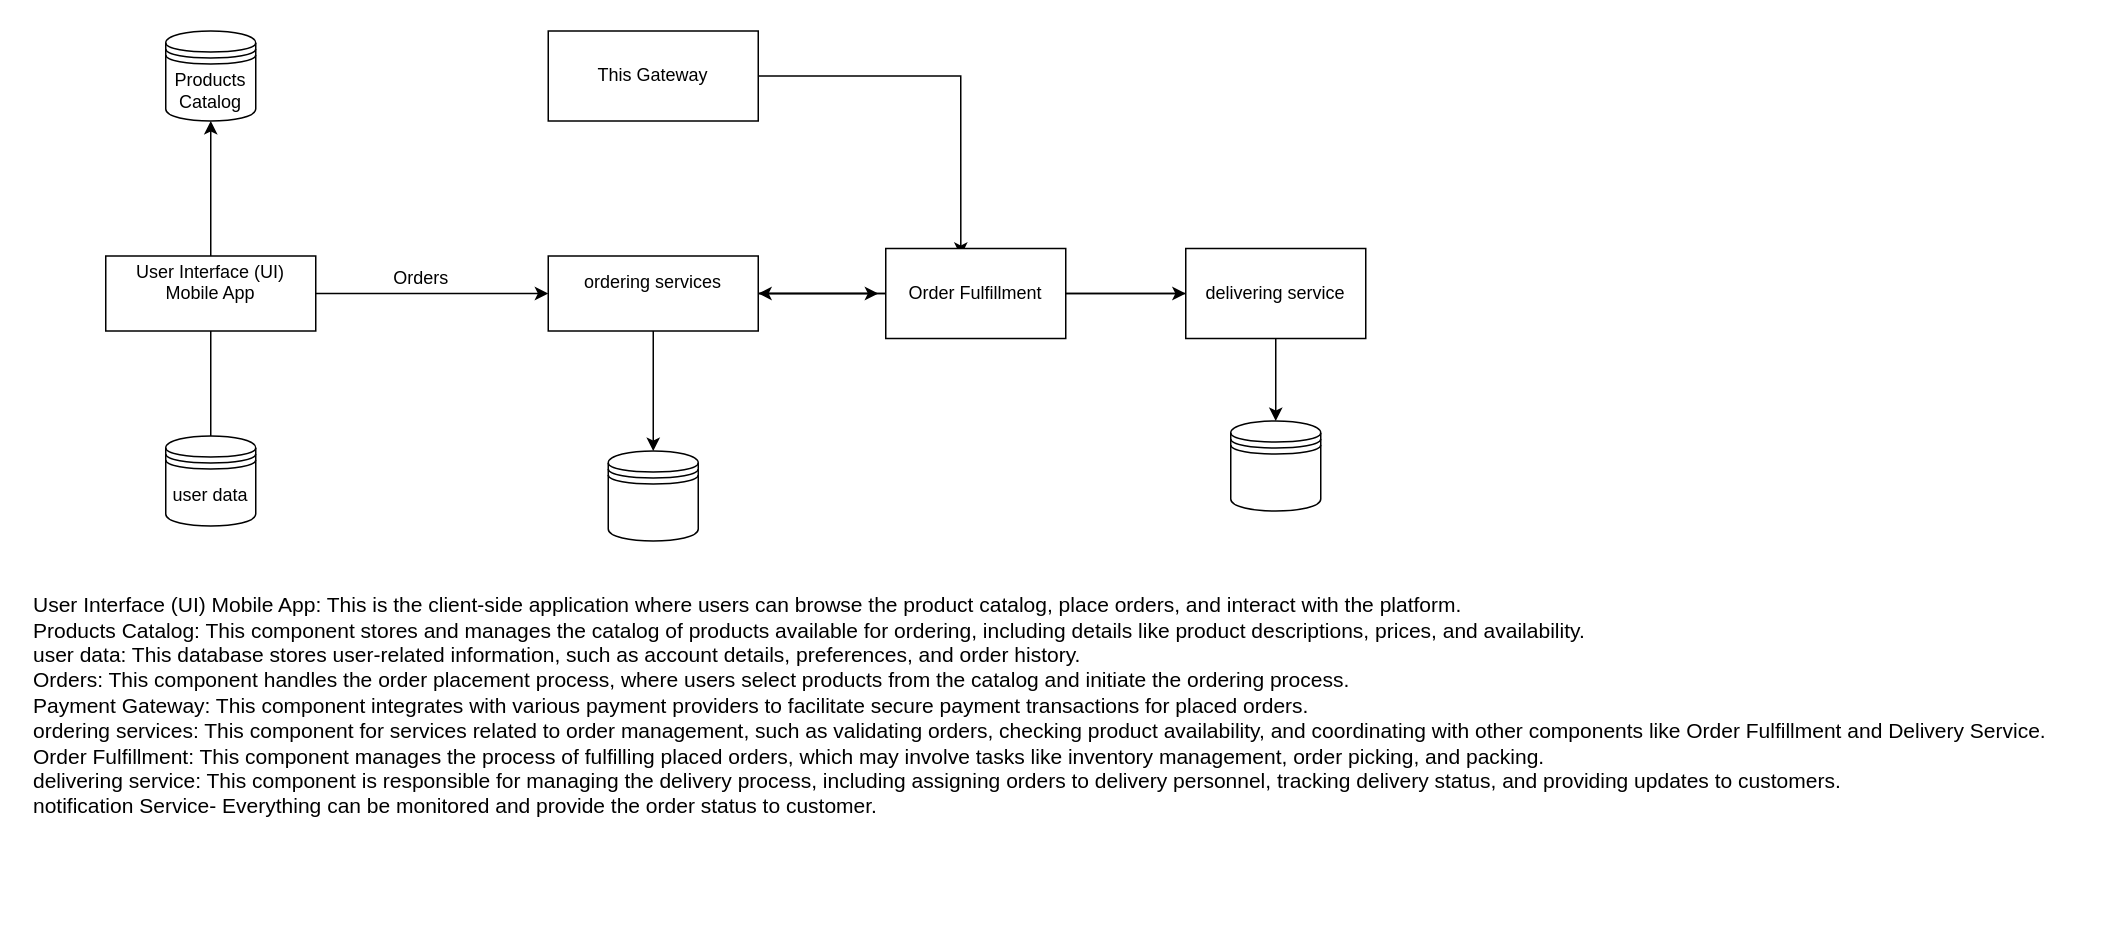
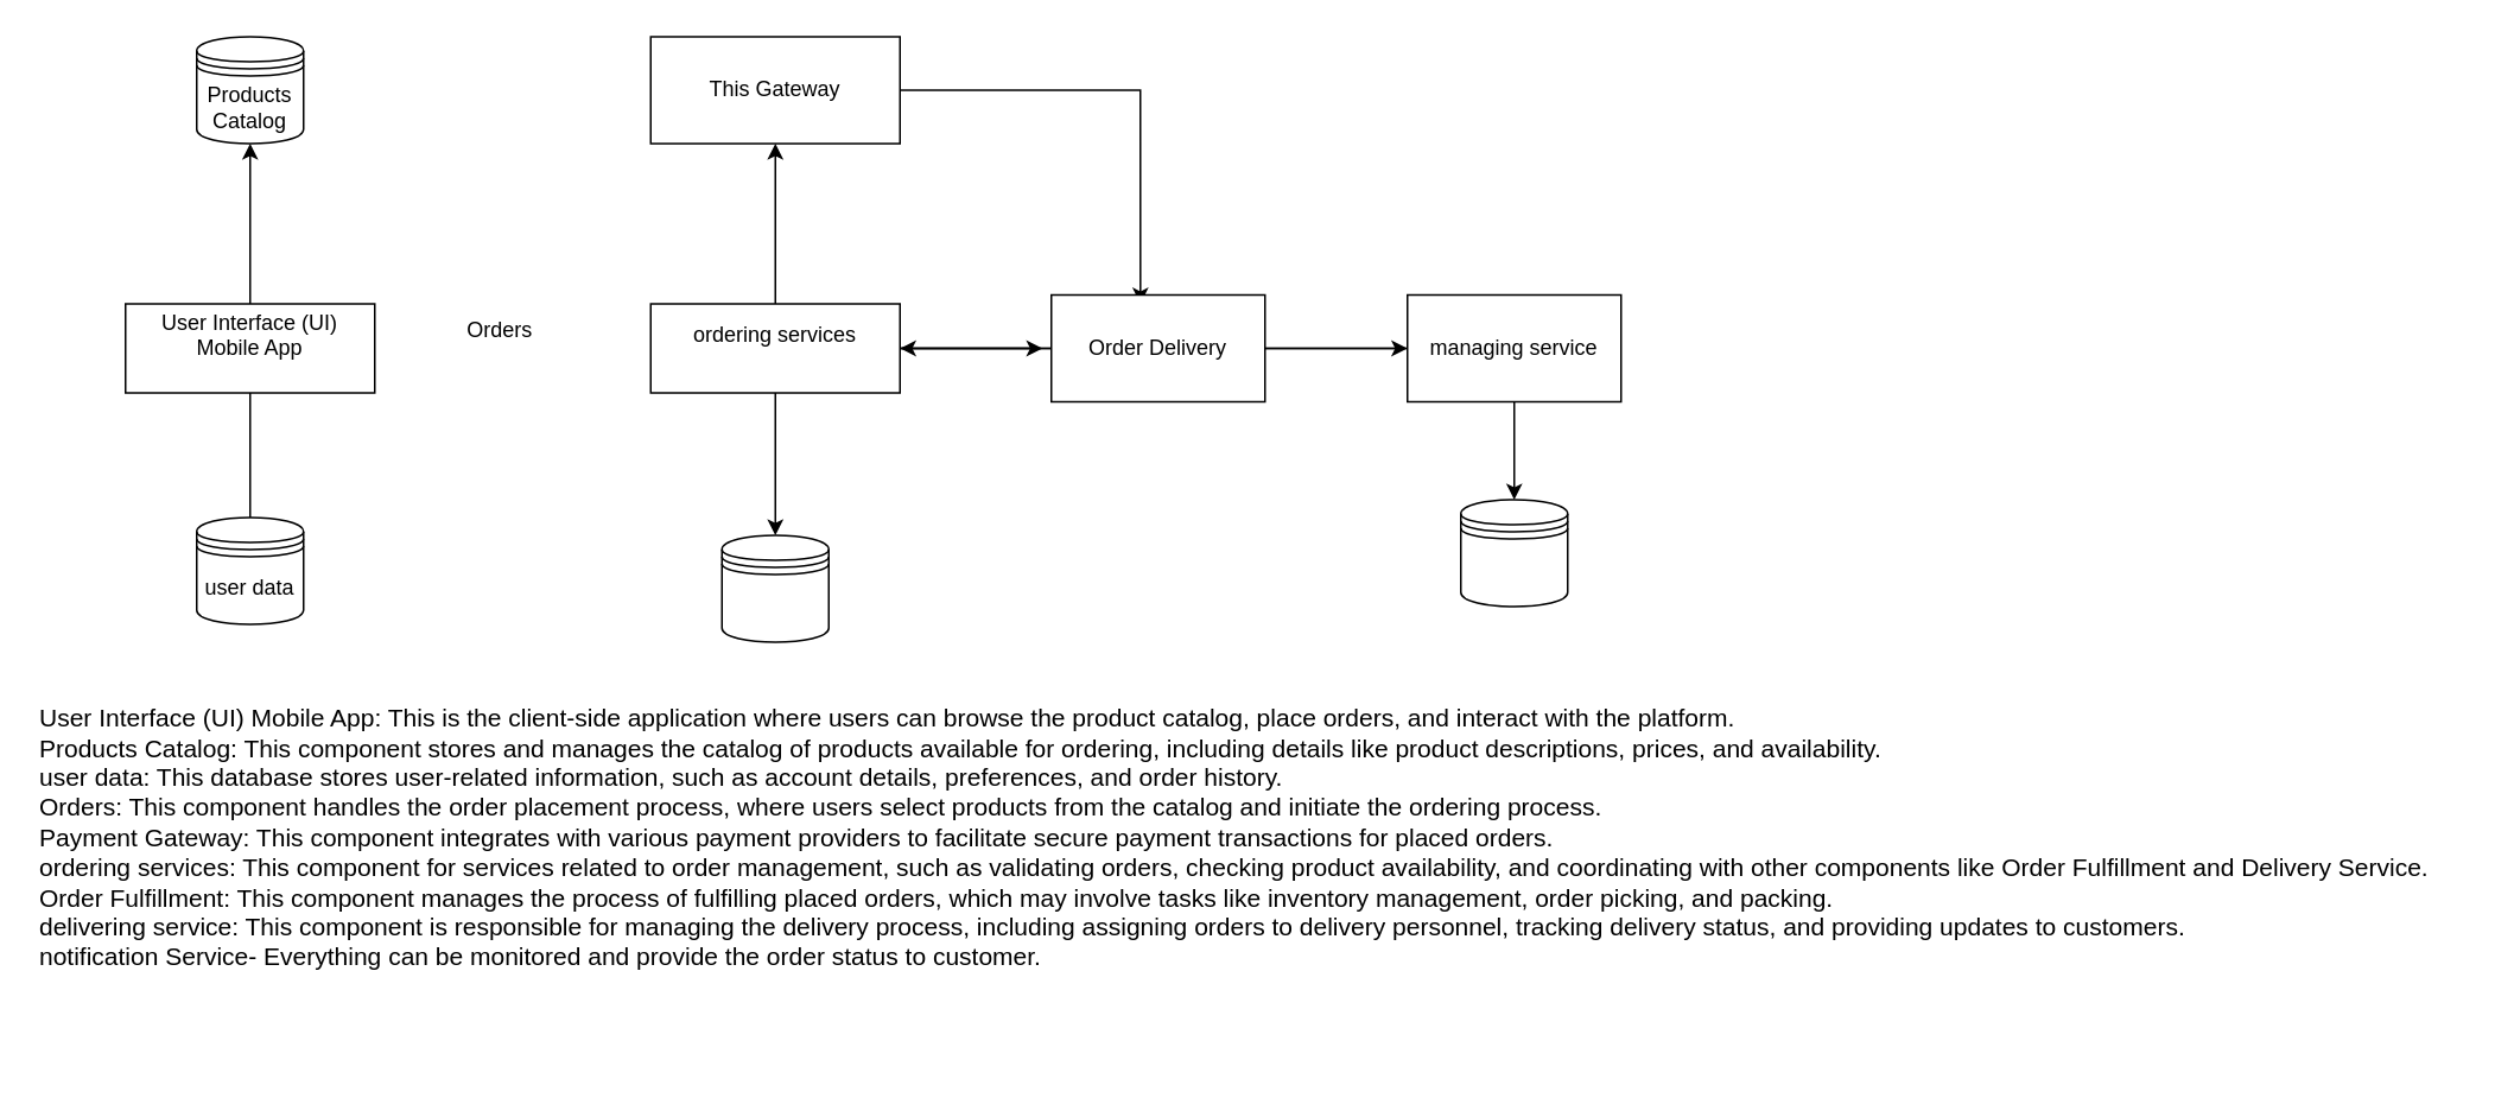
  <mxCell id="0" />
  <mxCell id="1" parent="0" />
  <mxCell id="2" value="" style="edgeStyle=orthogonalEdgeStyle;rounded=0;orthogonalLoop=1;jettySize=auto;html=1;" parent="1" source="5" target="12" edge="1"><mxGeometry relative="1" as="geometry" /></mxCell>
  <mxCell id="3" value="" style="edgeStyle=orthogonalEdgeStyle;rounded=0;orthogonalLoop=1;jettySize=auto;html=1;endArrow=none;" parent="1" source="5" target="6" edge="1"><mxGeometry relative="1" as="geometry" /></mxCell>
- <mxCell id="4" style="edgeStyle=orthogonalEdgeStyle;rounded=0;orthogonalLoop=1;jettySize=auto;html=1;entryX=0;entryY=0.5;entryDx=0;entryDy=0;" parent="1" source="5" target="11" edge="1"><mxGeometry relative="1" as="geometry" /></mxCell>
  <mxCell id="5" value="&lt;br&gt;User Interface (UI)&lt;div&gt;Mobile App&lt;/div&gt;&lt;div&gt;&lt;br&gt;&lt;br&gt;&lt;/div&gt;" style="rounded=0;whiteSpace=wrap;html=1;" parent="1" vertex="1"><mxGeometry x="70" y="170" width="140" height="50" as="geometry" /></mxCell>
  <mxCell id="6" value="user d&lt;span style=&quot;background-color: initial;&quot;&gt;ata&lt;/span&gt;" style="shape=datastore;whiteSpace=wrap;html=1;" parent="1" vertex="1"><mxGeometry x="110" y="290" width="60" height="60" as="geometry" /></mxCell>
+ <mxCell id="7" value="" style="edgeStyle=orthogonalEdgeStyle;rounded=0;orthogonalLoop=1;jettySize=auto;html=1;" parent="1" source="11" target="15" edge="1"><mxGeometry relative="1" as="geometry" /></mxCell>
  <mxCell id="8" value="" style="edgeStyle=orthogonalEdgeStyle;rounded=0;orthogonalLoop=1;jettySize=auto;html=1;" parent="1" source="11" target="16" edge="1"><mxGeometry relative="1" as="geometry" /></mxCell>
  <mxCell id="9" value="" style="edgeStyle=orthogonalEdgeStyle;rounded=0;orthogonalLoop=1;jettySize=auto;html=1;" parent="1" source="11" edge="1"><mxGeometry relative="1" as="geometry"><mxPoint x="585" y="195" as="targetPoint" /></mxGeometry></mxCell>
  <mxCell id="10" value="" style="edgeStyle=orthogonalEdgeStyle;rounded=0;orthogonalLoop=1;jettySize=auto;html=1;" parent="1" source="11" target="21" edge="1"><mxGeometry relative="1" as="geometry" /></mxCell>
  <mxCell id="11" value="&lt;div&gt;ordering services&lt;/div&gt;&lt;div&gt;&lt;br&gt;&lt;/div&gt;" style="rounded=0;whiteSpace=wrap;html=1;" parent="1" vertex="1"><mxGeometry x="365" y="170" width="140" height="50" as="geometry" /></mxCell>
  <mxCell id="12" value="Products&lt;div&gt;&lt;span style=&quot;background-color: initial;&quot;&gt;Catalog&lt;/span&gt;&lt;/div&gt;" style="shape=datastore;whiteSpace=wrap;html=1;" parent="1" vertex="1"><mxGeometry x="110" y="20" width="60" height="60" as="geometry" /></mxCell>
  <mxCell id="13" value="Orders" style="text;html=1;align=center;verticalAlign=middle;resizable=0;points=[];autosize=1;strokeColor=none;fillColor=none;" parent="1" vertex="1"><mxGeometry x="250" y="170" width="60" height="30" as="geometry" /></mxCell>
  <mxCell id="14" style="edgeStyle=orthogonalEdgeStyle;rounded=0;orthogonalLoop=1;jettySize=auto;html=1;entryX=0.417;entryY=0.083;entryDx=0;entryDy=0;entryPerimeter=0;" parent="1" source="15" target="19" edge="1"><mxGeometry relative="1" as="geometry"><mxPoint x="640" y="150" as="targetPoint" /><Array as="points"><mxPoint x="640" y="50" /></Array></mxGeometry></mxCell>
  <mxCell id="15" value="&lt;div&gt;This Gateway&lt;/div&gt;" style="rounded=0;whiteSpace=wrap;html=1;" parent="1" vertex="1"><mxGeometry x="365" y="20" width="140" height="60" as="geometry" /></mxCell>
  <mxCell id="16" value="" style="shape=datastore;whiteSpace=wrap;html=1;" parent="1" vertex="1"><mxGeometry x="820" y="280" width="60" height="60" as="geometry" /></mxCell>
  <mxCell id="17" style="edgeStyle=orthogonalEdgeStyle;rounded=0;orthogonalLoop=1;jettySize=auto;html=1;entryX=1;entryY=0.5;entryDx=0;entryDy=0;" parent="1" source="19" target="11" edge="1"><mxGeometry relative="1" as="geometry" /></mxCell>
  <mxCell id="18" value="" style="edgeStyle=orthogonalEdgeStyle;rounded=0;orthogonalLoop=1;jettySize=auto;html=1;" parent="1" source="19" target="20" edge="1"><mxGeometry relative="1" as="geometry" /></mxCell>
- <mxCell id="19" value="&lt;div&gt;Order Fulfillment&lt;/div&gt;" style="rounded=0;whiteSpace=wrap;html=1;" parent="1" vertex="1"><mxGeometry x="590" y="165" width="120" height="60" as="geometry" /></mxCell>
- <mxCell id="20" value="&lt;div&gt;delivering&lt;span style=&quot;background-color: initial;&quot;&gt;&amp;nbsp;service&lt;/span&gt;&lt;/div&gt;" style="rounded=0;whiteSpace=wrap;html=1;" parent="1" vertex="1"><mxGeometry x="790" y="165" width="120" height="60" as="geometry" /></mxCell>
+ <mxCell id="19" value="&lt;div&gt;Order Delivery&lt;/div&gt;" style="rounded=0;whiteSpace=wrap;html=1;" parent="1" vertex="1"><mxGeometry x="590" y="165" width="120" height="60" as="geometry" /></mxCell>
+ <mxCell id="20" value="&lt;div&gt;managing&lt;span style=&quot;background-color: initial;&quot;&gt;&amp;nbsp;service&lt;/span&gt;&lt;/div&gt;" style="rounded=0;whiteSpace=wrap;html=1;" parent="1" vertex="1"><mxGeometry x="790" y="165" width="120" height="60" as="geometry" /></mxCell>
  <mxCell id="21" value="" style="shape=datastore;whiteSpace=wrap;html=1;" parent="1" vertex="1"><mxGeometry x="405" y="300" width="60" height="60" as="geometry" /></mxCell>
  <mxCell id="22" value="&lt;div style=&quot;font-size: 14px;&quot;&gt;&lt;font style=&quot;font-size: 14px;&quot;&gt;User Interface (UI) Mobile App: This is the client-side application where users can browse the product catalog, place orders, and interact with the platform.&lt;/font&gt;&lt;/div&gt;&lt;div style=&quot;font-size: 14px;&quot;&gt;&lt;font style=&quot;font-size: 14px;&quot;&gt;Products Catalog: This component stores and manages the catalog of products available for ordering, including details like product descriptions, prices, and availability.&lt;/font&gt;&lt;/div&gt;&lt;div style=&quot;font-size: 14px;&quot;&gt;&lt;font style=&quot;font-size: 14px;&quot;&gt;user data: This database stores user-related information, such as account details, preferences, and order history.&lt;/font&gt;&lt;/div&gt;&lt;div style=&quot;font-size: 14px;&quot;&gt;&lt;font style=&quot;font-size: 14px;&quot;&gt;Orders: This component handles the order placement process, where users select products from the catalog and initiate the ordering process.&lt;/font&gt;&lt;/div&gt;&lt;div style=&quot;font-size: 14px;&quot;&gt;&lt;font style=&quot;font-size: 14px;&quot;&gt;Payment Gateway: This component integrates with various payment providers to facilitate secure payment transactions for placed orders.&lt;/font&gt;&lt;/div&gt;&lt;div style=&quot;font-size: 14px;&quot;&gt;&lt;font style=&quot;font-size: 14px;&quot;&gt;ordering services: This component for services related to order management, such as validating orders, checking product availability, and coordinating with other components like Order Fulfillment and Delivery Service.&lt;/font&gt;&lt;/div&gt;&lt;div style=&quot;font-size: 14px;&quot;&gt;&lt;font style=&quot;font-size: 14px;&quot;&gt;Order Fulfillment: This component manages the process of fulfilling placed orders, which may involve tasks like inventory management, order picking, and packing.&lt;/font&gt;&lt;/div&gt;&lt;div style=&quot;font-size: 14px;&quot;&gt;&lt;font style=&quot;font-size: 14px;&quot;&gt;delivering service: This component is responsible for managing the delivery process, including assigning orders to delivery personnel, tracking delivery status, and providing updates to customers.&lt;/font&gt;&lt;/div&gt;&lt;div style=&quot;font-size: 14px;&quot;&gt;&lt;span style=&quot;background-color: initial;&quot;&gt;notification Service- Everything can be monitored and provide the order status to customer.&lt;/span&gt;&lt;br&gt;&lt;/div&gt;&lt;div style=&quot;font-size: 14px;&quot;&gt;&lt;font style=&quot;font-size: 14px;&quot;&gt;&lt;br&gt;&lt;/font&gt;&lt;/div&gt;&lt;div style=&quot;font-size: 14px;&quot;&gt;&lt;font style=&quot;font-size: 14px;&quot;&gt;&lt;br&gt;&lt;/font&gt;&lt;/div&gt;&lt;div style=&quot;font-size: 14px;&quot;&gt;&lt;font style=&quot;font-size: 14px;&quot;&gt;&lt;br&gt;&lt;/font&gt;&lt;/div&gt;" style="text;html=1;align=left;verticalAlign=middle;resizable=0;points=[];autosize=1;strokeColor=none;fillColor=none;" parent="1" vertex="1"><mxGeometry x="20" y="385" width="1370" height="220" as="geometry" /></mxCell>
